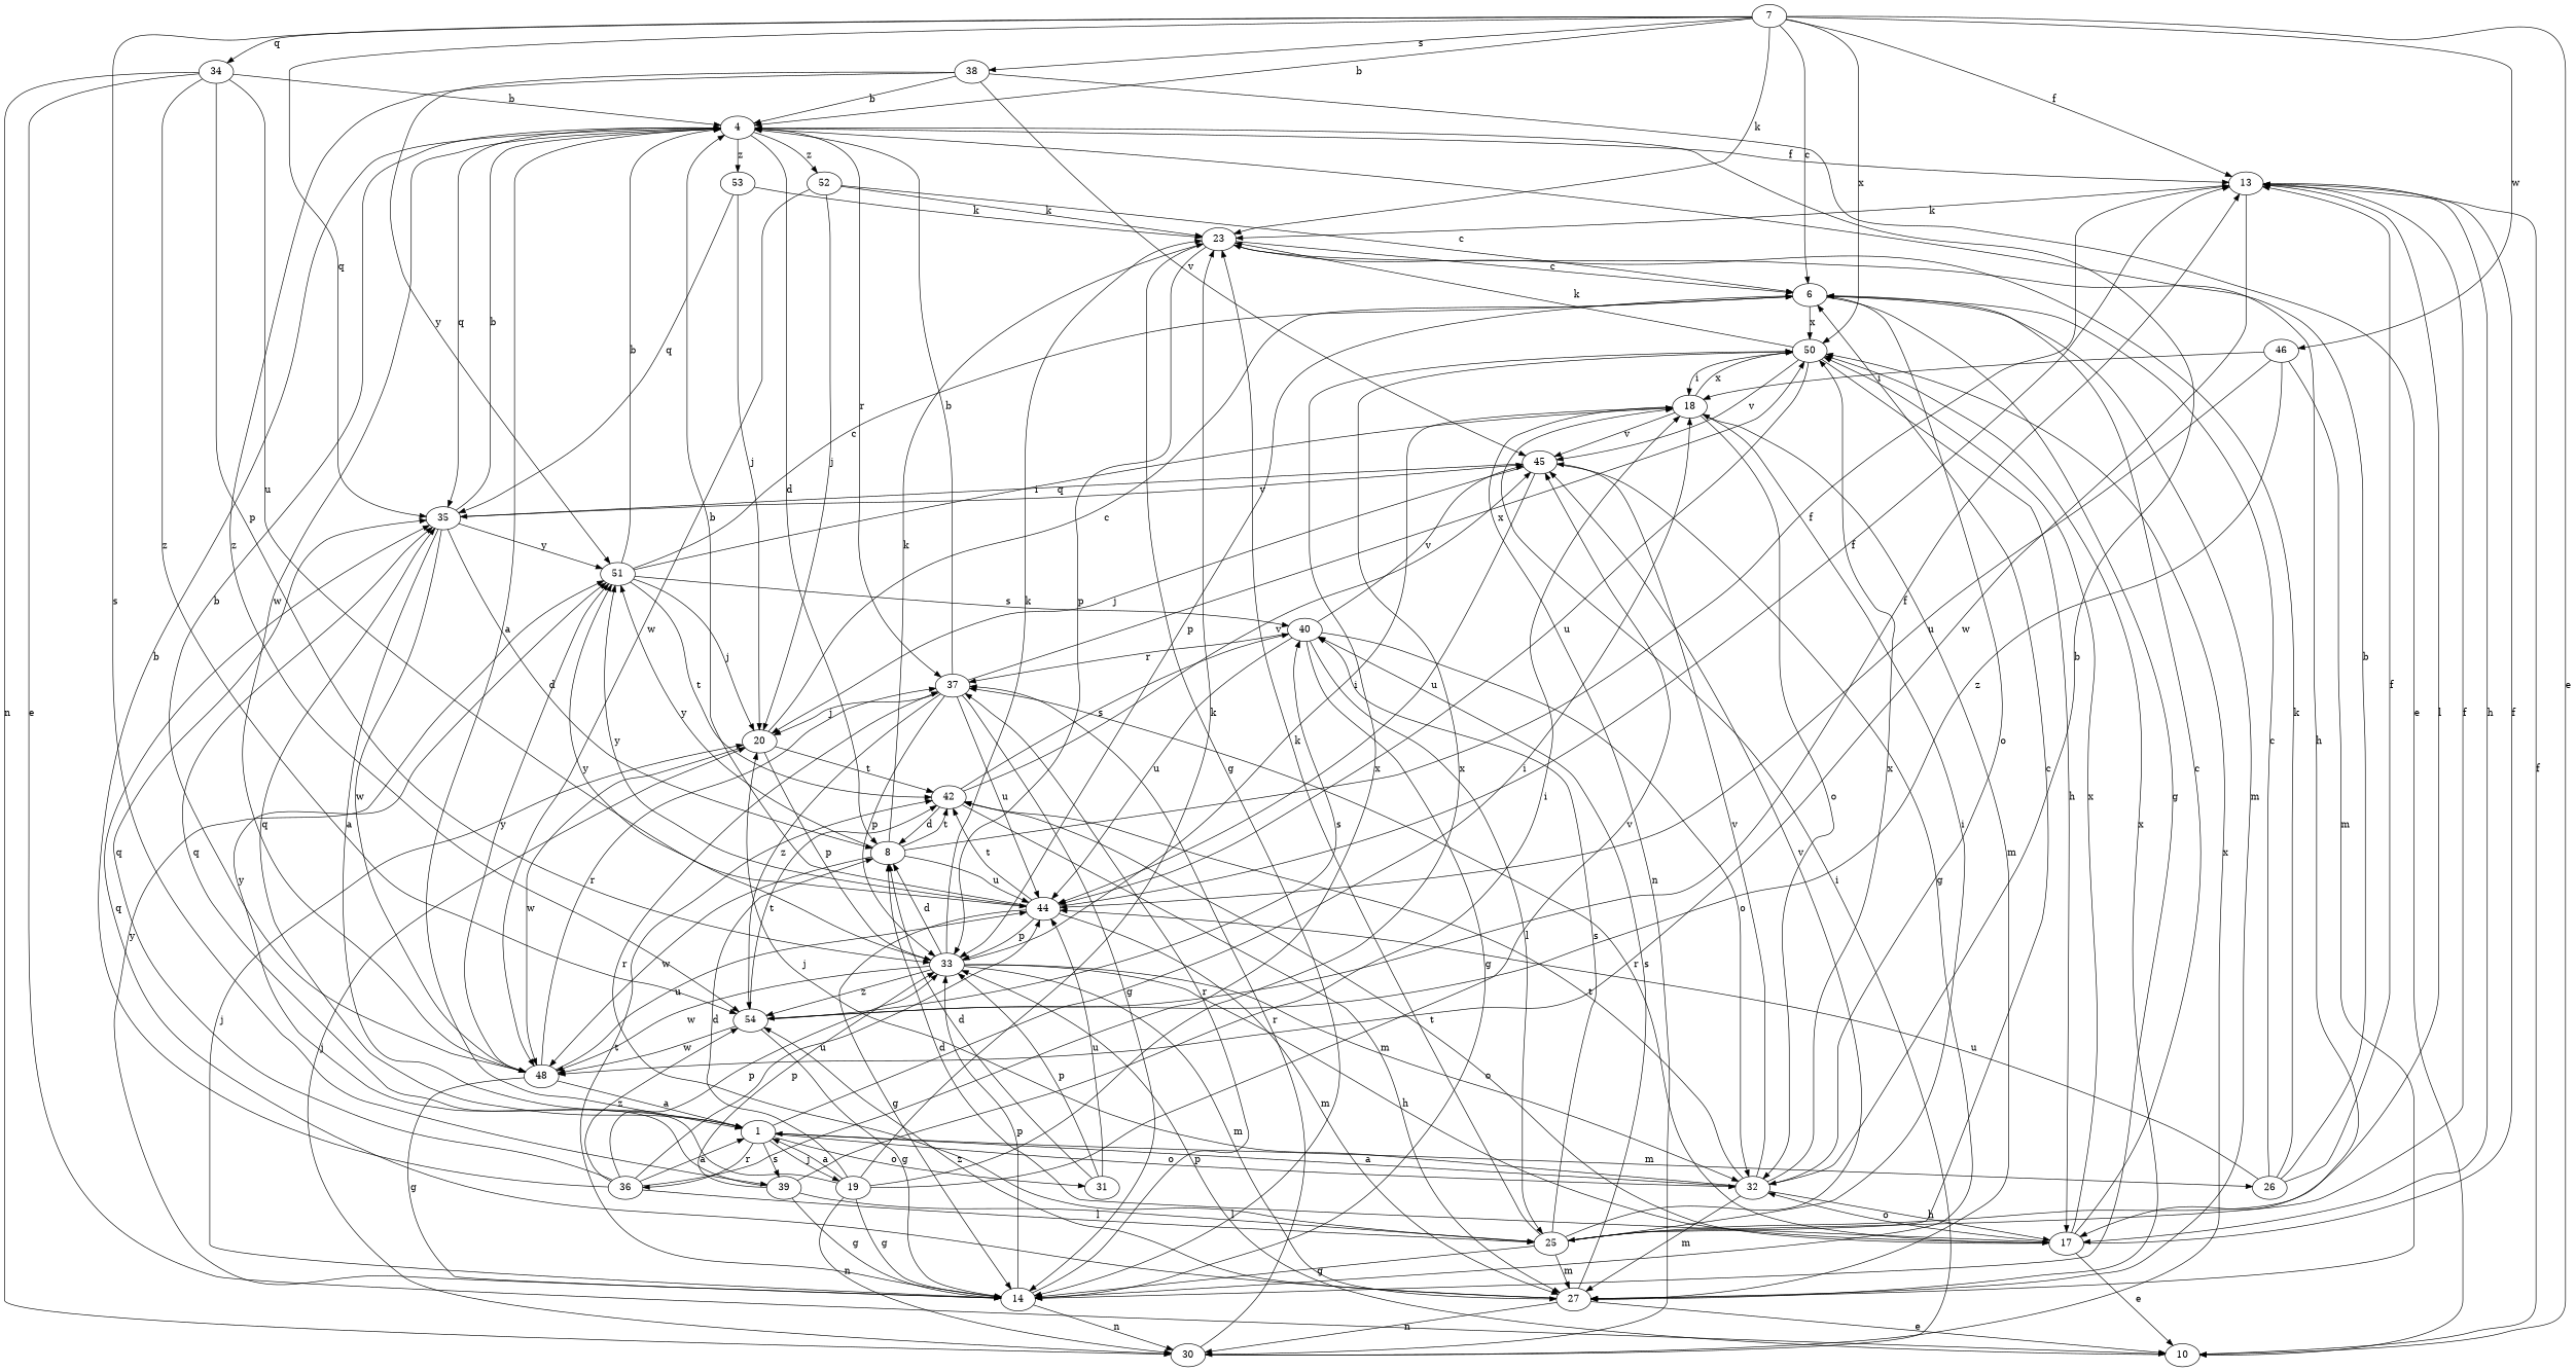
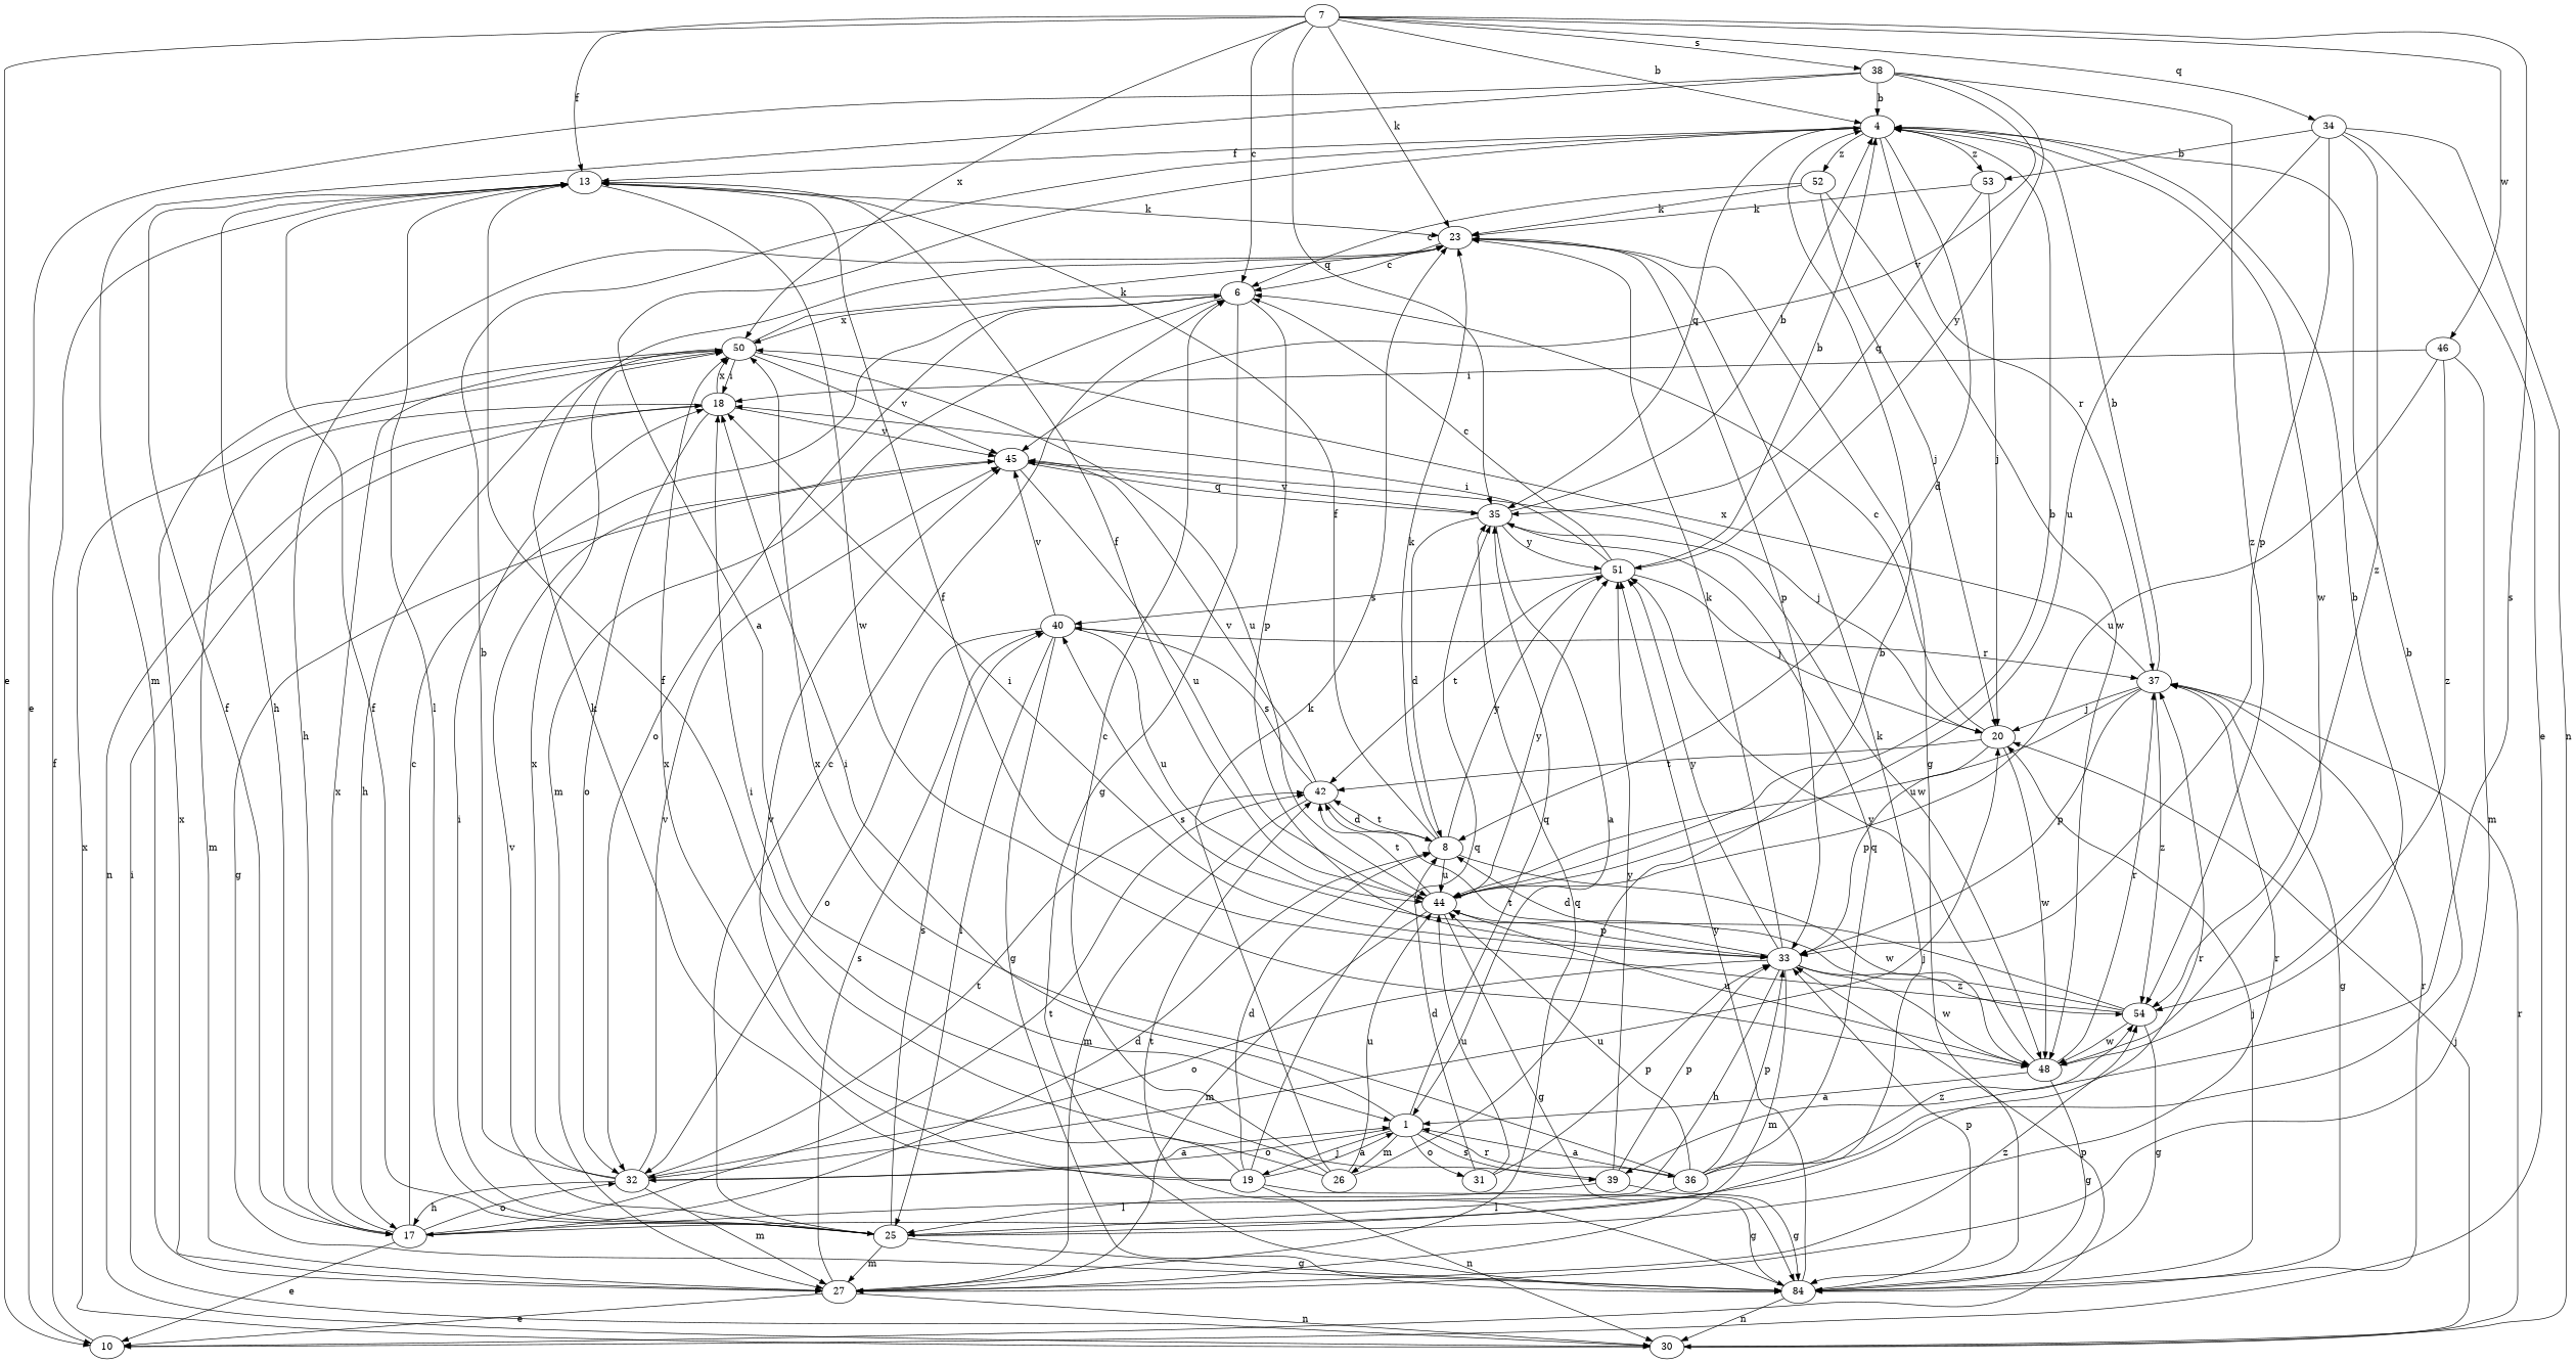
  strict digraph {
    n1 [label=7]
    4
    6
    10
    13
    23
    34
    35
    38
    39
    46
    50
    1
    8
    37
    48
    52
    53
    32
-   14
+   14 [label=84]
    27
    33
    17
    25
    44
    30
    54
    51
    45
    18
    19
    26
    31
    36
    42
    20
    40
    n1 -> 4 [label=b]
    n1 -> 6 [label=c]
    n1 -> 10 [label=e]
    n1 -> 13 [label=f]
    n1 -> 23 [label=k]
    n1 -> 34 [label=q]
    n1 -> 35 [label=q]
    n1 -> 38 [label=s]
    n1 -> 39 [label=s]
    n1 -> 46 [label=w]
    n1 -> 50 [label=x]
    4 -> 13 [label=f]
    4 -> 35 [label=q]
    4 -> 1 [label=a]
    4 -> 8 [label=d]
    4 -> 37 [label=r]
    4 -> 48 [label=w]
    4 -> 52 [label=z]
    4 -> 53 [label=z]
    6 -> 50 [label=x]
    6 -> 32 [label=o]
    6 -> 14 [label=g]
    6 -> 27 [label=m]
    6 -> 33 [label=p]
    10 -> 13 [label=f]
    10 -> 33 [label=p]
    13 -> 23 [label=k]
    13 -> 48 [label=w]
    13 -> 17 [label=h]
    13 -> 25 [label=l]
    23 -> 6 [label=c]
    23 -> 14 [label=g]
    23 -> 33 [label=p]
    23 -> 17 [label=h]
-   34 -> 4 [label=b]
+   34 -> 53 [label=b]
    34 -> 10 [label=e]
    34 -> 33 [label=p]
    34 -> 44 [label=u]
    34 -> 30 [label=n]
    34 -> 54 [label=z]
    35 -> 4 [label=b]
    35 -> 1 [label=a]
    35 -> 8 [label=d]
    35 -> 48 [label=w]
    35 -> 51 [label=y]
    35 -> 45 [label=v]
    38 -> 4 [label=b]
    38 -> 10 [label=e]
+   38 -> 27 [label=m]
    38 -> 54 [label=z]
    38 -> 51 [label=y]
    38 -> 45 [label=v]
    39 -> 14 [label=g]
    39 -> 33 [label=p]
    39 -> 25 [label=l]
    39 -> 51 [label=y]
    39 -> 18 [label=i]
    46 -> 27 [label=m]
    46 -> 44 [label=u]
    46 -> 54 [label=z]
    46 -> 18 [label=i]
    50 -> 23 [label=k]
    50 -> 17 [label=h]
    50 -> 44 [label=u]
    50 -> 45 [label=v]
    50 -> 18 [label=i]
    1 -> 35 [label=q]
    1 -> 39 [label=s]
    1 -> 32 [label=o]
    1 -> 18 [label=i]
    1 -> 19 [label=j]
    1 -> 26 [label=m]
    1 -> 31 [label=o]
    1 -> 36 [label=r]
    8 -> 13 [label=f]
    8 -> 23 [label=k]
    8 -> 48 [label=w]
    8 -> 44 [label=u]
    8 -> 51 [label=y]
    8 -> 42 [label=t]
    37 -> 4 [label=b]
    37 -> 50 [label=x]
    37 -> 14 [label=g]
    37 -> 33 [label=p]
    37 -> 44 [label=u]
    37 -> 54 [label=z]
    37 -> 20 [label=j]
    48 -> 4 [label=b]
    48 -> 1 [label=a]
    48 -> 37 [label=r]
    48 -> 14 [label=g]
    48 -> 44 [label=u]
    48 -> 51 [label=y]
    52 -> 6 [label=c]
    52 -> 23 [label=k]
    52 -> 48 [label=w]
    52 -> 20 [label=j]
    53 -> 23 [label=k]
    53 -> 35 [label=q]
    53 -> 20 [label=j]
    32 -> 4 [label=b]
    32 -> 50 [label=x]
    32 -> 1 [label=a]
    32 -> 27 [label=m]
    32 -> 17 [label=h]
    32 -> 45 [label=v]
    32 -> 42 [label=t]
    32 -> 20 [label=j]
    14 -> 37 [label=r]
    14 -> 33 [label=p]
    14 -> 30 [label=n]
    14 -> 51 [label=y]
    14 -> 42 [label=t]
    14 -> 20 [label=j]
    27 -> 10 [label=e]
    27 -> 35 [label=q]
    27 -> 50 [label=x]
    27 -> 30 [label=n]
    27 -> 54 [label=z]
    27 -> 40 [label=s]
    33 -> 23 [label=k]
    33 -> 8 [label=d]
    33 -> 48 [label=w]
    33 -> 32 [label=o]
    33 -> 27 [label=m]
    33 -> 17 [label=h]
    33 -> 54 [label=z]
    33 -> 51 [label=y]
    33 -> 18 [label=i]
    17 -> 6 [label=c]
    17 -> 10 [label=e]
    17 -> 13 [label=f]
    17 -> 50 [label=x]
    17 -> 8 [label=d]
    17 -> 37 [label=r]
    17 -> 32 [label=o]
    17 -> 42 [label=t]
    25 -> 6 [label=c]
    25 -> 13 [label=f]
    25 -> 23 [label=k]
    25 -> 37 [label=r]
    25 -> 14 [label=g]
    25 -> 27 [label=m]
    25 -> 45 [label=v]
    25 -> 18 [label=i]
    25 -> 40 [label=s]
    44 -> 4 [label=b]
    44 -> 13 [label=f]
    44 -> 14 [label=g]
    44 -> 27 [label=m]
    44 -> 33 [label=p]
    44 -> 51 [label=y]
    44 -> 42 [label=t]
    30 -> 50 [label=x]
    30 -> 37 [label=r]
    30 -> 18 [label=i]
    30 -> 20 [label=j]
    54 -> 13 [label=f]
    54 -> 48 [label=w]
    54 -> 14 [label=g]
    54 -> 42 [label=t]
    54 -> 40 [label=s]
    51 -> 4 [label=b]
    51 -> 6 [label=c]
    51 -> 18 [label=i]
    51 -> 42 [label=t]
    51 -> 20 [label=j]
    51 -> 40 [label=s]
    45 -> 35 [label=q]
    45 -> 14 [label=g]
    45 -> 44 [label=u]
    45 -> 20 [label=j]
    18 -> 50 [label=x]
    18 -> 32 [label=o]
    18 -> 27 [label=m]
    18 -> 30 [label=n]
    18 -> 45 [label=v]
    19 -> 23 [label=k]
    19 -> 35 [label=q]
    19 -> 50 [label=x]
    19 -> 1 [label=a]
    19 -> 8 [label=d]
    19 -> 14 [label=g]
    19 -> 30 [label=n]
    19 -> 45 [label=v]
    26 -> 4 [label=b]
    26 -> 6 [label=c]
    26 -> 13 [label=f]
    26 -> 23 [label=k]
    26 -> 44 [label=u]
    31 -> 8 [label=d]
    31 -> 33 [label=p]
    31 -> 44 [label=u]
    36 -> 4 [label=b]
    36 -> 35 [label=q]
    36 -> 50 [label=x]
    36 -> 1 [label=a]
    36 -> 33 [label=p]
    36 -> 25 [label=l]
    36 -> 44 [label=u]
    36 -> 54 [label=z]
    42 -> 8 [label=d]
    42 -> 27 [label=m]
    42 -> 45 [label=v]
    42 -> 40 [label=s]
    20 -> 6 [label=c]
    20 -> 48 [label=w]
    20 -> 33 [label=p]
    20 -> 42 [label=t]
    40 -> 37 [label=r]
    40 -> 32 [label=o]
    40 -> 14 [label=g]
    40 -> 25 [label=l]
    40 -> 44 [label=u]
    40 -> 45 [label=v]
  }
